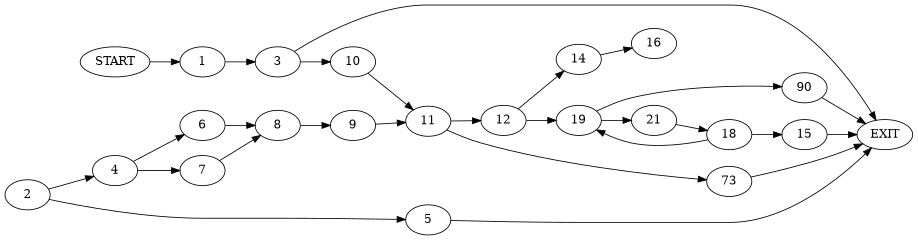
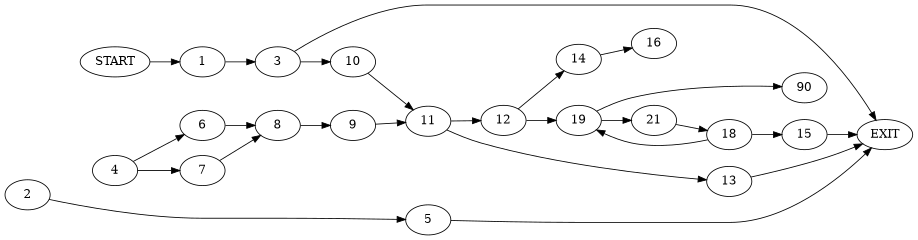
  digraph {
    rankdir=LR
    n1 [label=START]
    1
    3
    n4 [label=EXIT]
    2
    4
    5
    10
    6
    7
    8
    9
    11
    12
-   13 [label=73]
+   13
    14
    19
    16
    15
    18
    n21 [label=90]
    21
    n1 -> 1
    1 -> 3
    3 -> n4
    3 -> 10
-   2 -> 4
    2 -> 5
    4 -> 6
    4 -> 7
    5 -> n4
    10 -> 11
    6 -> 8
    7 -> 8
    8 -> 9
    9 -> 11
    11 -> 12
    11 -> 13
    12 -> 14
    12 -> 19
    13 -> n4
    14 -> 16
    19 -> n21
    19 -> 21
    15 -> n4
    18 -> 19
    18 -> 15
-   n21 -> n4
    21 -> 18
  }
